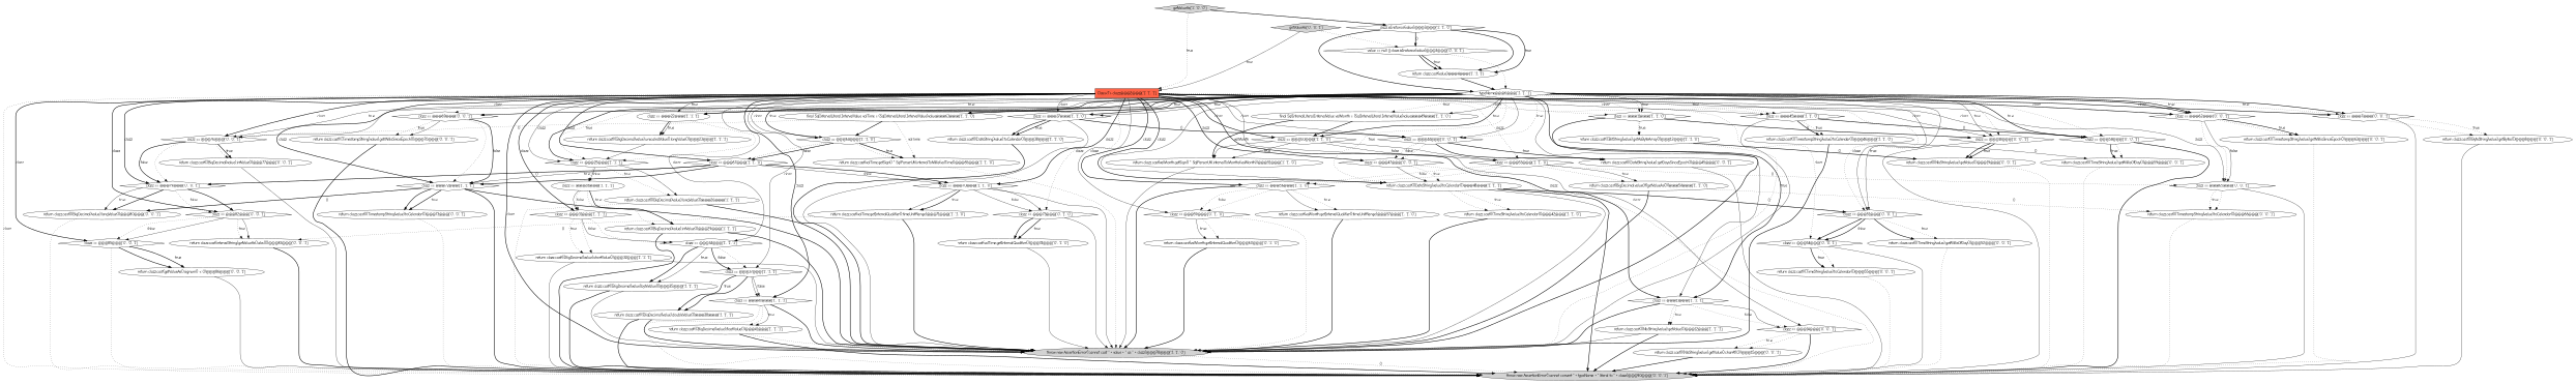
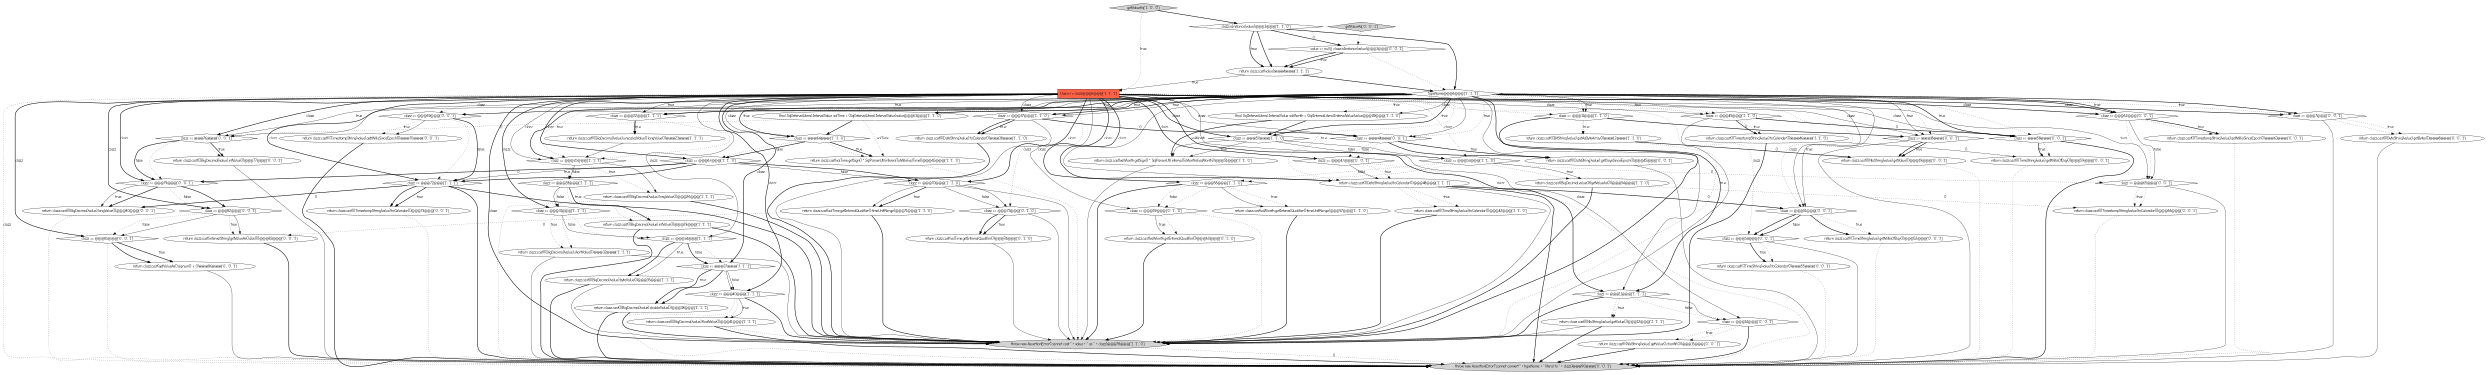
  digraph {
    fontname="Comic Neue"
    node [fillcolor=white fontname="Comic Neue" shape=diamond style=filled]
    edge [fontname="Comic Neue" style=bold]
    n1 [label="clazz == @@@82@@@['0', '0', '1']"]
    n2 [label="return clazz.cast(intervalString(getValueAs().abs()))@@@83@@@['0', '0', '1']" shape=ellipse]
    n3 [label="clazz == @@@85@@@['0', '0', '1']"]
    n4 [fillcolor=lightgray label="throw new AssertionError(\"cannot convert \" + typeName + \" literal to \" + clazz)@@@90@@@['0', '0', '1']" shape=ellipse]
    n5 [label="return clazz.cast(getValueAs().signum() < 0)@@@86@@@['0', '0', '1']" shape=ellipse]
    n6 [label="clazz == @@@25@@@['1', '1', '1']"]
-   n7 [label="clazz == @@@28@@@['1', '1', '1']" shape=ellipse]
+   n7 [label="clazz == @@@28@@@['1', '1', '1']"]
    n8 [label="return clazz.cast(((BigDecimal)value).longValue())@@@26@@@['1', '1', '1']" shape=ellipse]
    n9 [label="clazz == @@@31@@@['1', '1', '1']"]
    n10 [label="return clazz.cast(((BigDecimal)value).intValue())@@@29@@@['1', '1', '1']" shape=ellipse]
    n11 [fillcolor=lightgray label="throw new AssertionError(\"cannot cast \" + value + \" as \" + clazz)@@@78@@@['1', '1', '0']" shape=ellipse]
    n12 [label="clazz == @@@14@@@['0', '0', '1']"]
    n13 [label="return clazz.cast(((NlsString)value).getValue().charAt(0))@@@15@@@['0', '0', '1']" shape=ellipse]
    n14 [label="clazz == @@@37@@@['1', '1', '0']"]
    n15 [label="return clazz.cast(((DateString)value).toCalendar())@@@38@@@['1', '1', '0']" shape=ellipse]
    n16 [label="clazz == @@@44@@@['0', '0', '1']"]
    n17 [label="clazz == @@@47@@@['0', '0', '1']"]
    n18 [label="return clazz.cast(((DateString)value).getDaysSinceEpoch())@@@45@@@['0', '0', '1']" shape=ellipse]
    n19 [fillcolor=tomato label="Class<T> clazz@@@2@@@['1', '1', '1']" shape=box]
    n20 [label="clazz == @@@62@@@['0', '0', '1']"]
    n21 [label="clazz == @@@72@@@['1', '1', '1']"]
    n22 [label="clazz == @@@59@@@['0', '1', '0']"]
    n23 [label="clazz == @@@50@@@['1', '1', '0']"]
    n24 [label="clazz == @@@54@@@['0', '0', '1']"]
    n25 [label="clazz == @@@45@@@['1', '1', '0']"]
    n26 [label="clazz == @@@18@@@['0', '0', '1']"]
    n27 [label="clazz == @@@73@@@['0', '1', '0']"]
    n28 [label="clazz == @@@53@@@['1', '1', '0']"]
    n29 [label="clazz == @@@69@@@['0', '0', '1']"]
    n30 [label="clazz == @@@70@@@['1', '1', '0']"]
    n31 [label="clazz == @@@76@@@['0', '0', '1']"]
    n32 [label="clazz == @@@67@@@['1', '1', '0']"]
-   n33 [label="clazz == @@@22@@@['1', '1', '1']" shape=ellipse]
+   n33 [label="clazz == @@@22@@@['1', '1', '1']"]
    n34 [label="clazz == @@@56@@@['1', '1', '0']"]
    n35 [label="return clazz.cast(((DateString)value).toCalendar())@@@48@@@['1', '1', '1']" shape=ellipse]
    n36 [label="clazz == @@@11@@@['1', '1', '1']"]
    n37 [label="clazz == @@@58@@@['0', '0', '1']"]
    n38 [label="clazz == @@@34@@@['1', '1', '1']"]
    n39 [label="clazz == @@@40@@@['1', '1', '1']"]
    n40 [label="clazz == @@@65@@@['0', '0', '1']"]
    n41 [label="clazz == @@@7@@@['0', '0', '1']"]
    n42 [label="clazz == @@@37@@@['1', '1', '1']"]
    n43 [label="clazz == @@@79@@@['0', '0', '1']"]
    n44 [label="clazz == @@@64@@@['1', '1', '0']"]
    n45 [label="clazz == @@@11@@@['1', '1', '0']"]
    n46 [label="clazz == @@@51@@@['0', '0', '1']"]
    n47 [label="return clazz.cast(((TimestampString)value).getMillisSinceEpoch())@@@63@@@['0', '0', '1']" shape=ellipse]
    n48 [label="return clazz.cast(((BigDecimal)value).longValue())@@@80@@@['0', '0', '1']" shape=ellipse]
    n49 [label="return clazz.cast(((TimestampString)value).toCalendar())@@@73@@@['0', '0', '1']" shape=ellipse]
    n50 [label="return clazz.cast(valMonth.getIntervalQualifier())@@@60@@@['0', '1', '0']" shape=ellipse]
    n51 [label="return clazz.cast(valMonth.getSign() * SqlParserUtil.intervalToMonths(valMonth))@@@51@@@['1', '1', '0']" shape=ellipse]
    n52 [label="return clazz.cast(((TimeString)value).toCalendar())@@@55@@@['0', '0', '1']" shape=ellipse]
    n53 [label="return clazz.cast(((TimestampString)value).toCalendar())@@@46@@@['1', '1', '0']" shape=ellipse]
    n54 [label="return clazz.cast(((NlsString)value).getValue())@@@19@@@['0', '0', '1']" shape=ellipse]
    n55 [label="return clazz.cast(valTime.getIntervalQualifier())@@@74@@@['0', '1', '0']" shape=ellipse]
    n56 [label="return clazz.cast(BigDecimal.valueOf(getValueAs()))@@@54@@@['1', '1', '0']" shape=ellipse]
    n57 [label="return clazz.cast(((TimestampString)value).getMillisSinceEpoch())@@@70@@@['0', '0', '1']" shape=ellipse]
    n58 [label="return clazz.cast(valTime.getIntervalQualifier().timeUnitRange)@@@71@@@['1', '1', '0']" shape=ellipse]
    n59 [label="return clazz.cast(((BigDecimal)value).intValue())@@@77@@@['0', '0', '1']" shape=ellipse]
    n60 [label="return clazz.cast(((BigDecimal)value).unscaledValue().longValue())@@@23@@@['1', '1', '1']" shape=ellipse]
    n61 [label="return clazz.cast(valMonth.getIntervalQualifier().timeUnitRange)@@@57@@@['1', '1', '0']" shape=ellipse]
    n62 [label="return clazz.cast(((TimeString)value).toCalendar())@@@42@@@['1', '1', '0']" shape=ellipse]
    n63 [label="return clazz.cast(((NlsString)value).getValue())@@@12@@@['1', '1', '1']" shape=ellipse]
    n64 [label="return clazz.cast(((TimeString)value).getMillisOfDay())@@@59@@@['0', '0', '1']" shape=ellipse]
    n65 [label="return clazz.cast(((BigDecimal)value).shortValue())@@@32@@@['1', '1', '1']" shape=ellipse]
    n66 [label="return clazz.cast(((BigDecimal)value).byteValue())@@@35@@@['1', '1', '1']" shape=ellipse]
    n67 [label="return clazz.cast(((BigDecimal)value).floatValue())@@@41@@@['1', '1', '1']" shape=ellipse]
    n68 [label="return clazz.cast(((TimestampString)value).toCalendar())@@@66@@@['0', '0', '1']" shape=ellipse]
    n69 [label="return clazz.cast(((ByteString)value).getBytes())@@@8@@@['0', '0', '1']" shape=ellipse]
    n70 [label="return clazz.cast(((BigDecimal)value).doubleValue())@@@38@@@['1', '1', '1']" shape=ellipse]
    n71 [label="return clazz.cast(valTime.getSign() * SqlParserUtil.intervalToMillis(valTime))@@@65@@@['1', '1', '0']" shape=ellipse]
    n72 [label="return clazz.cast(((BitString)value).getAsByteArray())@@@12@@@['1', '1', '0']" shape=ellipse]
    n73 [label="return clazz.cast(((TimeString)value).getMillisOfDay())@@@52@@@['0', '0', '1']" shape=ellipse]
    n74 [fillcolor=lightgray label="getValueAs['1', '0', '0']"]
    n75 [label="clazz.isInstance(value)@@@3@@@['1', '1', '0']"]
    n76 [label="value == null || clazz.isInstance(value)@@@3@@@['0', '0', '1']"]
    n77 [label="typeName@@@6@@@['1', '1', '1']"]
    n78 [label="return clazz.cast(value)@@@4@@@['1', '1', '1']" shape=ellipse]
    n79 [label="final SqlIntervalLiteral.IntervalValue valMonth = (SqlIntervalLiteral.IntervalValue)value@@@49@@@['1', '1', '0']" shape=ellipse]
    n80 [label="final SqlIntervalLiteral.IntervalValue valTime = (SqlIntervalLiteral.IntervalValue)value@@@63@@@['1', '1', '0']" shape=ellipse]
    n81 [fillcolor=lightgray label="getValueAs['0', '0', '1']"]
    n1 -> n2 [label=true style=dotted]
    n1 -> n2 [style=solid]
    n1 -> n3 [style=solid]
    n1 -> n3 [label=false style=dotted]
    n2 -> n4
    n3 -> n4 [style=dotted]
    n3 -> n5 [label=true]
    n3 -> n5
    n5 -> n4 [style=solid]
    n6 -> n7 [style=dotted]
    n6 -> n7 [label=false style=solid]
    n6 -> n8 [style=solid]
    n6 -> n8 [label=true style=dotted]
    n7 -> n9 [label=false style=dotted]
    n7 -> n9 [style=solid]
    n7 -> n10 [label=true]
    n7 -> n10 [style=dotted]
    n8 -> n4 [style=dotted]
    n8 -> n11
    n9 -> n38 [style=dotted]
    n9 -> n38 [label=false style=solid]
    n9 -> n65 [label=true style=dotted]
    n9 -> n65 [style=dotted]
    n10 -> n4
    n10 -> n11
    n11 -> n4 [label=0 style=dotted]
    n12 -> n4
    n12 -> n13 [style=dotted]
    n12 -> n13 [label=true style=dotted]
    n13 -> n4
    n14 -> n11 [style=solid]
    n14 -> n15 [label=true]
    n14 -> n15
    n14 -> n16 [label=0]
    n15 -> n11
    n16 -> n17 [label=false style=dotted]
    n16 -> n17 [style=dotted]
    n16 -> n18
    n16 -> n18 [label=true]
    n17 -> n4 [style=dotted]
    n17 -> n35 [label=true style=dotted]
    n17 -> n35 [style=solid]
    n18 -> n4 [style=solid]
    n19 -> n1 [label=clazz]
    n19 -> n3 [label=clazz]
    n19 -> n4 [label=clazz style=dotted]
    n19 -> n6 [label=clazz style=solid]
    n19 -> n9 [label=clazz]
    n19 -> n11 [label=clazz]
    n19 -> n12 [label=clazz style=solid]
    n19 -> n14 [label=clazz style=solid]
    n19 -> n16 [label=clazz style=solid]
    n19 -> n17 [label=clazz]
    n19 -> n20 [label=clazz]
    n19 -> n21 [label=clazz]
    n19 -> n22 [label=clazz style=solid]
    n19 -> n23 [label=clazz]
    n19 -> n24 [label=clazz style=dotted]
    n19 -> n25 [label=clazz style=solid]
    n19 -> n26 [label=clazz style=solid]
    n19 -> n27 [label=clazz style=dotted]
    n19 -> n28 [label=clazz style=dotted]
    n19 -> n29 [label=clazz style=dotted]
    n19 -> n30 [label=clazz]
    n19 -> n31 [label=clazz]
    n19 -> n32 [label=clazz]
    n19 -> n33 [label=true style=solid]
    n19 -> n34 [label=clazz]
    n19 -> n35 [label=clazz]
    n19 -> n36 [label=clazz]
    n19 -> n37 [label=clazz style=solid]
    n19 -> n38 [label=clazz style=solid]
    n19 -> n39 [label=clazz]
    n19 -> n40 [label=clazz style=solid]
    n19 -> n41 [label=clazz]
-   n19 -> n42 [label=clazz style=solid]
+   n19 -> n42 [label=clazz]
    n19 -> n43 [label=clazz]
    n19 -> n44 [label=clazz style=solid]
    n19 -> n45 [label=clazz style=dotted]
    n19 -> n46 [label=clazz style=dotted]
    n20 -> n40 [style=dotted]
    n20 -> n40 [label=false style=solid]
    n20 -> n47 [style=dotted]
    n20 -> n47 [label=true]
    n21 -> n4
    n21 -> n11
    n21 -> n48 [label=0]
    n21 -> n49 [label=true]
    n21 -> n49
    n22 -> n11 [style=dotted]
    n22 -> n50 [style=dotted]
    n22 -> n50 [label=true style=solid]
    n23 -> n28 [label=false style=solid]
    n23 -> n28 [style=solid]
    n23 -> n51 [style=solid]
    n23 -> n51 [label=true style=solid]
    n24 -> n4 [style=solid]
    n24 -> n52 [label=true]
    n24 -> n52 [style=dotted]
    n25 -> n11 [style=solid]
    n25 -> n37 [label=0]
    n25 -> n53
    n25 -> n53 [label=true style=dotted]
    n26 -> n4 [style=solid]
    n26 -> n54 [label=true]
    n26 -> n54
    n27 -> n11 [style=solid]
    n27 -> n55 [label=true]
    n27 -> n55
    n28 -> n34 [label=false style=dotted]
    n28 -> n34 [style=dotted]
    n28 -> n40 [label=0 style=dotted]
    n28 -> n56 [label=true style=solid]
    n28 -> n56 [style=dotted]
    n29 -> n21 [label=false]
    n29 -> n21 [style=dotted]
    n29 -> n57 [label=true style=dotted]
    n29 -> n57 [style=solid]
    n30 -> n11 [style=solid]
    n30 -> n27 [label=false style=solid]
    n30 -> n27 [style=solid]
    n30 -> n58 [style=solid]
    n30 -> n58 [label=true]
    n31 -> n43 [label=false]
    n31 -> n43 [style=dotted]
    n31 -> n59 [label=true]
    n31 -> n59 [style=dotted]
    n32 -> n21 [label=true style=solid]
    n32 -> n21
    n32 -> n30 [label=false style=solid]
    n32 -> n30
    n32 -> n43 [label=0]
    n33 -> n6 [style=dotted]
    n33 -> n60
    n33 -> n60 [label=true style=solid]
    n34 -> n11
    n34 -> n22 [style=dotted]
    n34 -> n22 [label=false style=dotted]
    n34 -> n61 [label=true style=dotted]
    n34 -> n61 [style=solid]
    n35 -> n4
    n35 -> n11 [style=solid]
    n35 -> n46 [label=0]
    n35 -> n62 [label=true style=dotted]
    n35 -> n62 [style=dotted]
    n36 -> n11
    n36 -> n12 [label=false style=dotted]
    n36 -> n12 [style=solid]
    n36 -> n63 [label=true style=dotted]
    n36 -> n63 [style=dotted]
    n37 -> n4
    n37 -> n64 [style=dotted]
    n37 -> n64 [label=true]
    n38 -> n42 [style=dotted]
    n38 -> n42 [label=false]
    n38 -> n66
    n38 -> n66 [label=true style=solid]
    n39 -> n4 [style=dotted]
    n39 -> n11
    n39 -> n67 [label=true style=solid]
    n39 -> n67 [style=dotted]
    n40 -> n4 [style=solid]
    n40 -> n68 [label=true style=dotted]
    n40 -> n68 [style=dotted]
    n41 -> n4 [style=solid]
    n41 -> n69 [label=true style=dotted]
    n41 -> n69 [style=dotted]
    n42 -> n39 [style=solid]
    n42 -> n39 [label=false style=solid]
    n42 -> n70 [label=true]
    n42 -> n70
    n43 -> n1 [label=false style=dotted]
    n43 -> n1
    n43 -> n48
    n43 -> n48 [label=true style=solid]
    n44 -> n32 [style=dotted]
    n44 -> n32 [label=false]
    n44 -> n71 [label=true]
    n44 -> n71 [style=dotted]
    n45 -> n11
    n45 -> n26 [label=0]
    n45 -> n72 [label=true style=dotted]
    n45 -> n72 [style=dotted]
    n46 -> n24
    n46 -> n24 [label=false]
    n46 -> n73 [label=true style=dotted]
    n46 -> n73
    n47 -> n4 [style=dotted]
    n48 -> n4 [style=dotted]
    n49 -> n4 [style=dotted]
    n50 -> n11
    n51 -> n11 [style=solid]
    n52 -> n4 [style=dotted]
    n53 -> n11
    n53 -> n64 [label=0 style=solid]
    n54 -> n4 [style=dotted]
    n55 -> n11 [style=solid]
    n56 -> n11
    n56 -> n68 [label=0 style=dotted]
    n57 -> n4
    n58 -> n2 [label=0 style=dotted]
    n58 -> n11
    n59 -> n4 [style=solid]
    n60 -> n6 [style=solid]
    n61 -> n11
    n62 -> n11
    n63 -> n4
    n63 -> n11 [style=solid]
    n64 -> n4 [style=dotted]
    n65 -> n4 [style=solid]
    n65 -> n11 [style=solid]
    n66 -> n4
    n66 -> n11 [style=solid]
    n67 -> n4
    n67 -> n11 [style=dotted]
    n68 -> n4 [style=dotted]
    n69 -> n4 [style=solid]
    n70 -> n4
    n70 -> n11
    n71 -> n11 [style=dotted]
    n72 -> n11 [style=dotted]
    n72 -> n54 [label=0]
    n73 -> n4 [style=dotted]
    n74 -> n19 [label=true style=dotted]
    n74 -> n75
    n75 -> n76 [label=0]
    n75 -> n77
    n75 -> n78 [label=true]
    n75 -> n78
    n76 -> n77 [style=dotted]
    n76 -> n78 [label=true]
    n76 -> n78
    n77 -> n6
    n77 -> n6 [label=true style=dotted]
    n77 -> n14
    n77 -> n14 [label=true style=solid]
    n77 -> n16 [label=true style=dotted]
    n77 -> n16 [style=solid]
    n77 -> n20
    n77 -> n20 [label=true]
    n77 -> n23 [label=true]
    n77 -> n25 [label=true style=dotted]
    n77 -> n25 [style=dotted]
    n77 -> n26 [label=true style=solid]
    n77 -> n26 [style=dotted]
    n77 -> n29 [style=solid]
    n77 -> n29 [label=true style=solid]
    n77 -> n31 [style=solid]
    n77 -> n31 [label=true style=solid]
    n77 -> n33 [label=true]
    n77 -> n33 [style=solid]
    n77 -> n35 [style=solid]
    n77 -> n35 [label=true style=dotted]
    n77 -> n36 [style=solid]
    n77 -> n36 [label=true]
    n77 -> n37 [label=true]
    n77 -> n37 [style=dotted]
    n77 -> n41 [label=true style=dotted]
    n77 -> n41
    n77 -> n44 [label=true]
    n77 -> n45 [style=dotted]
    n77 -> n45 [label=true style=solid]
    n77 -> n46 [style=solid]
    n77 -> n46 [label=true style=solid]
    n77 -> n79 [style=solid]
    n77 -> n79 [label=true style=dotted]
    n77 -> n80 [style=solid]
    n77 -> n80 [label=true]
    n78 -> n77
    n79 -> n23
    n79 -> n51 [label=valMonth]
    n80 -> n31 [label=0 style=dotted]
    n80 -> n44
    n80 -> n71 [label=valTime style=dotted]
-   n81 -> n19 [label=true style=solid]
+   n78 -> n19 [label=true style=solid]
    n81 -> n76 [style=dotted]
  }
